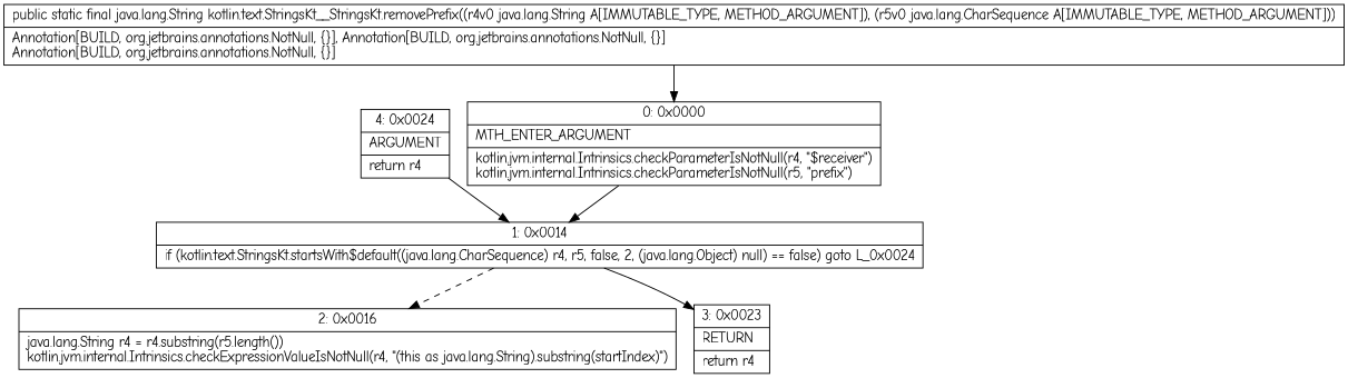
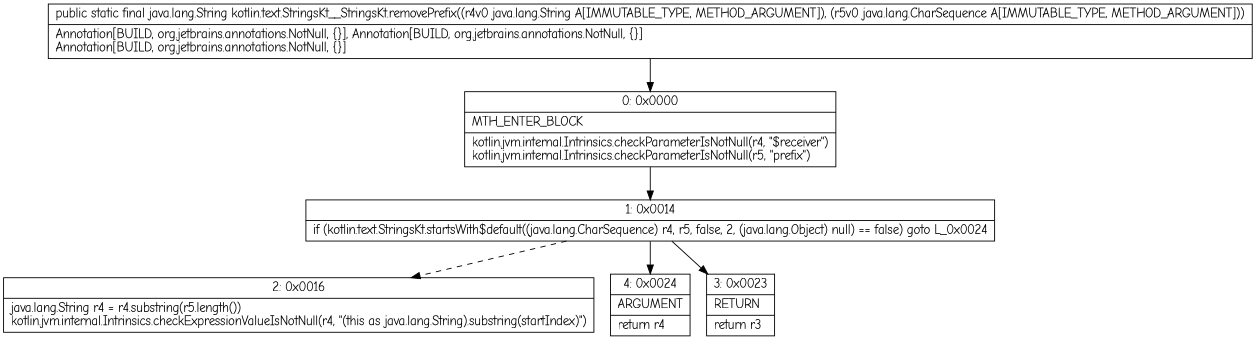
  digraph {
    fontname="Comic Neue"
    node [fontname="Comic Neue" shape=record]
    edge [fontname="Comic Neue"]
-   n1 [label="{0\:\ 0x0000|MTH_ENTER_ARGUMENT\l|kotlin.jvm.internal.Intrinsics.checkParameterIsNotNull(r4, \"$receiver\")\lkotlin.jvm.internal.Intrinsics.checkParameterIsNotNull(r5, \"prefix\")\l}"]
+   n1 [label="{0\:\ 0x0000|MTH_ENTER_BLOCK\l|kotlin.jvm.internal.Intrinsics.checkParameterIsNotNull(r4, \"$receiver\")\lkotlin.jvm.internal.Intrinsics.checkParameterIsNotNull(r5, \"prefix\")\l}"]
    n2 [label="{1\:\ 0x0014|if (kotlin.text.StringsKt.startsWith$default((java.lang.CharSequence) r4, r5, false, 2, (java.lang.Object) null) == false) goto L_0x0024\l}"]
    n3 [label="{2\:\ 0x0016|java.lang.String r4 = r4.substring(r5.length())\lkotlin.jvm.internal.Intrinsics.checkExpressionValueIsNotNull(r4, \"(this as java.lang.String).substring(startIndex)\")\l}"]
    n4 [label="{4\:\ 0x0024|ARGUMENT\l|return r4\l}"]
-   n5 [label="{3\:\ 0x0023|RETURN\l|return r4\l}"]
+   n5 [label="{3\:\ 0x0023|RETURN\l|return r3\l}"]
    n6 [label="{public static final java.lang.String kotlin.text.StringsKt__StringsKt.removePrefix((r4v0 java.lang.String A[IMMUTABLE_TYPE, METHOD_ARGUMENT]), (r5v0 java.lang.CharSequence A[IMMUTABLE_TYPE, METHOD_ARGUMENT]))  | Annotation[BUILD, org.jetbrains.annotations.NotNull, \{\}], Annotation[BUILD, org.jetbrains.annotations.NotNull, \{\}]\lAnnotation[BUILD, org.jetbrains.annotations.NotNull, \{\}]\l}"]
    n1 -> n2
    n2 -> n3 [style=dashed]
-   n4 -> n2
+   n2 -> n4
    n2 -> n5
    n6 -> n1
  }
